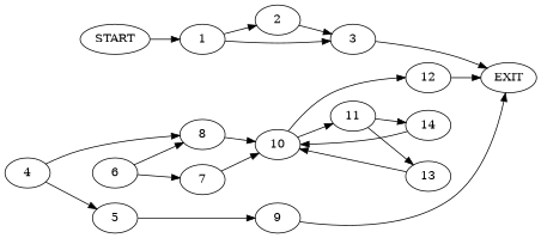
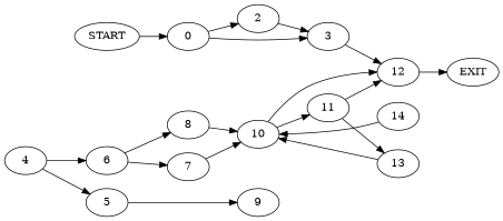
  digraph {
    rankdir=LR
    n1 [label=START]
-   1
+   1 [label=0]
    2
    3
    n5 [label=EXIT]
    4
    5
    6
    9
    7
    8
    10
    11
    12
    13
    14
    n1 -> 1
    1 -> 2
    1 -> 3
    2 -> 3
-   3 -> n5
+   3 -> 12
    4 -> 5
-   4 -> 8
+   4 -> 6
    5 -> 9
    6 -> 7
    6 -> 8
-   9 -> n5
    7 -> 10
    8 -> 10
    10 -> 11
    10 -> 12
    11 -> 13
-   11 -> 14
+   11 -> 12
    12 -> n5
    13 -> 10
    14 -> 10
  }
